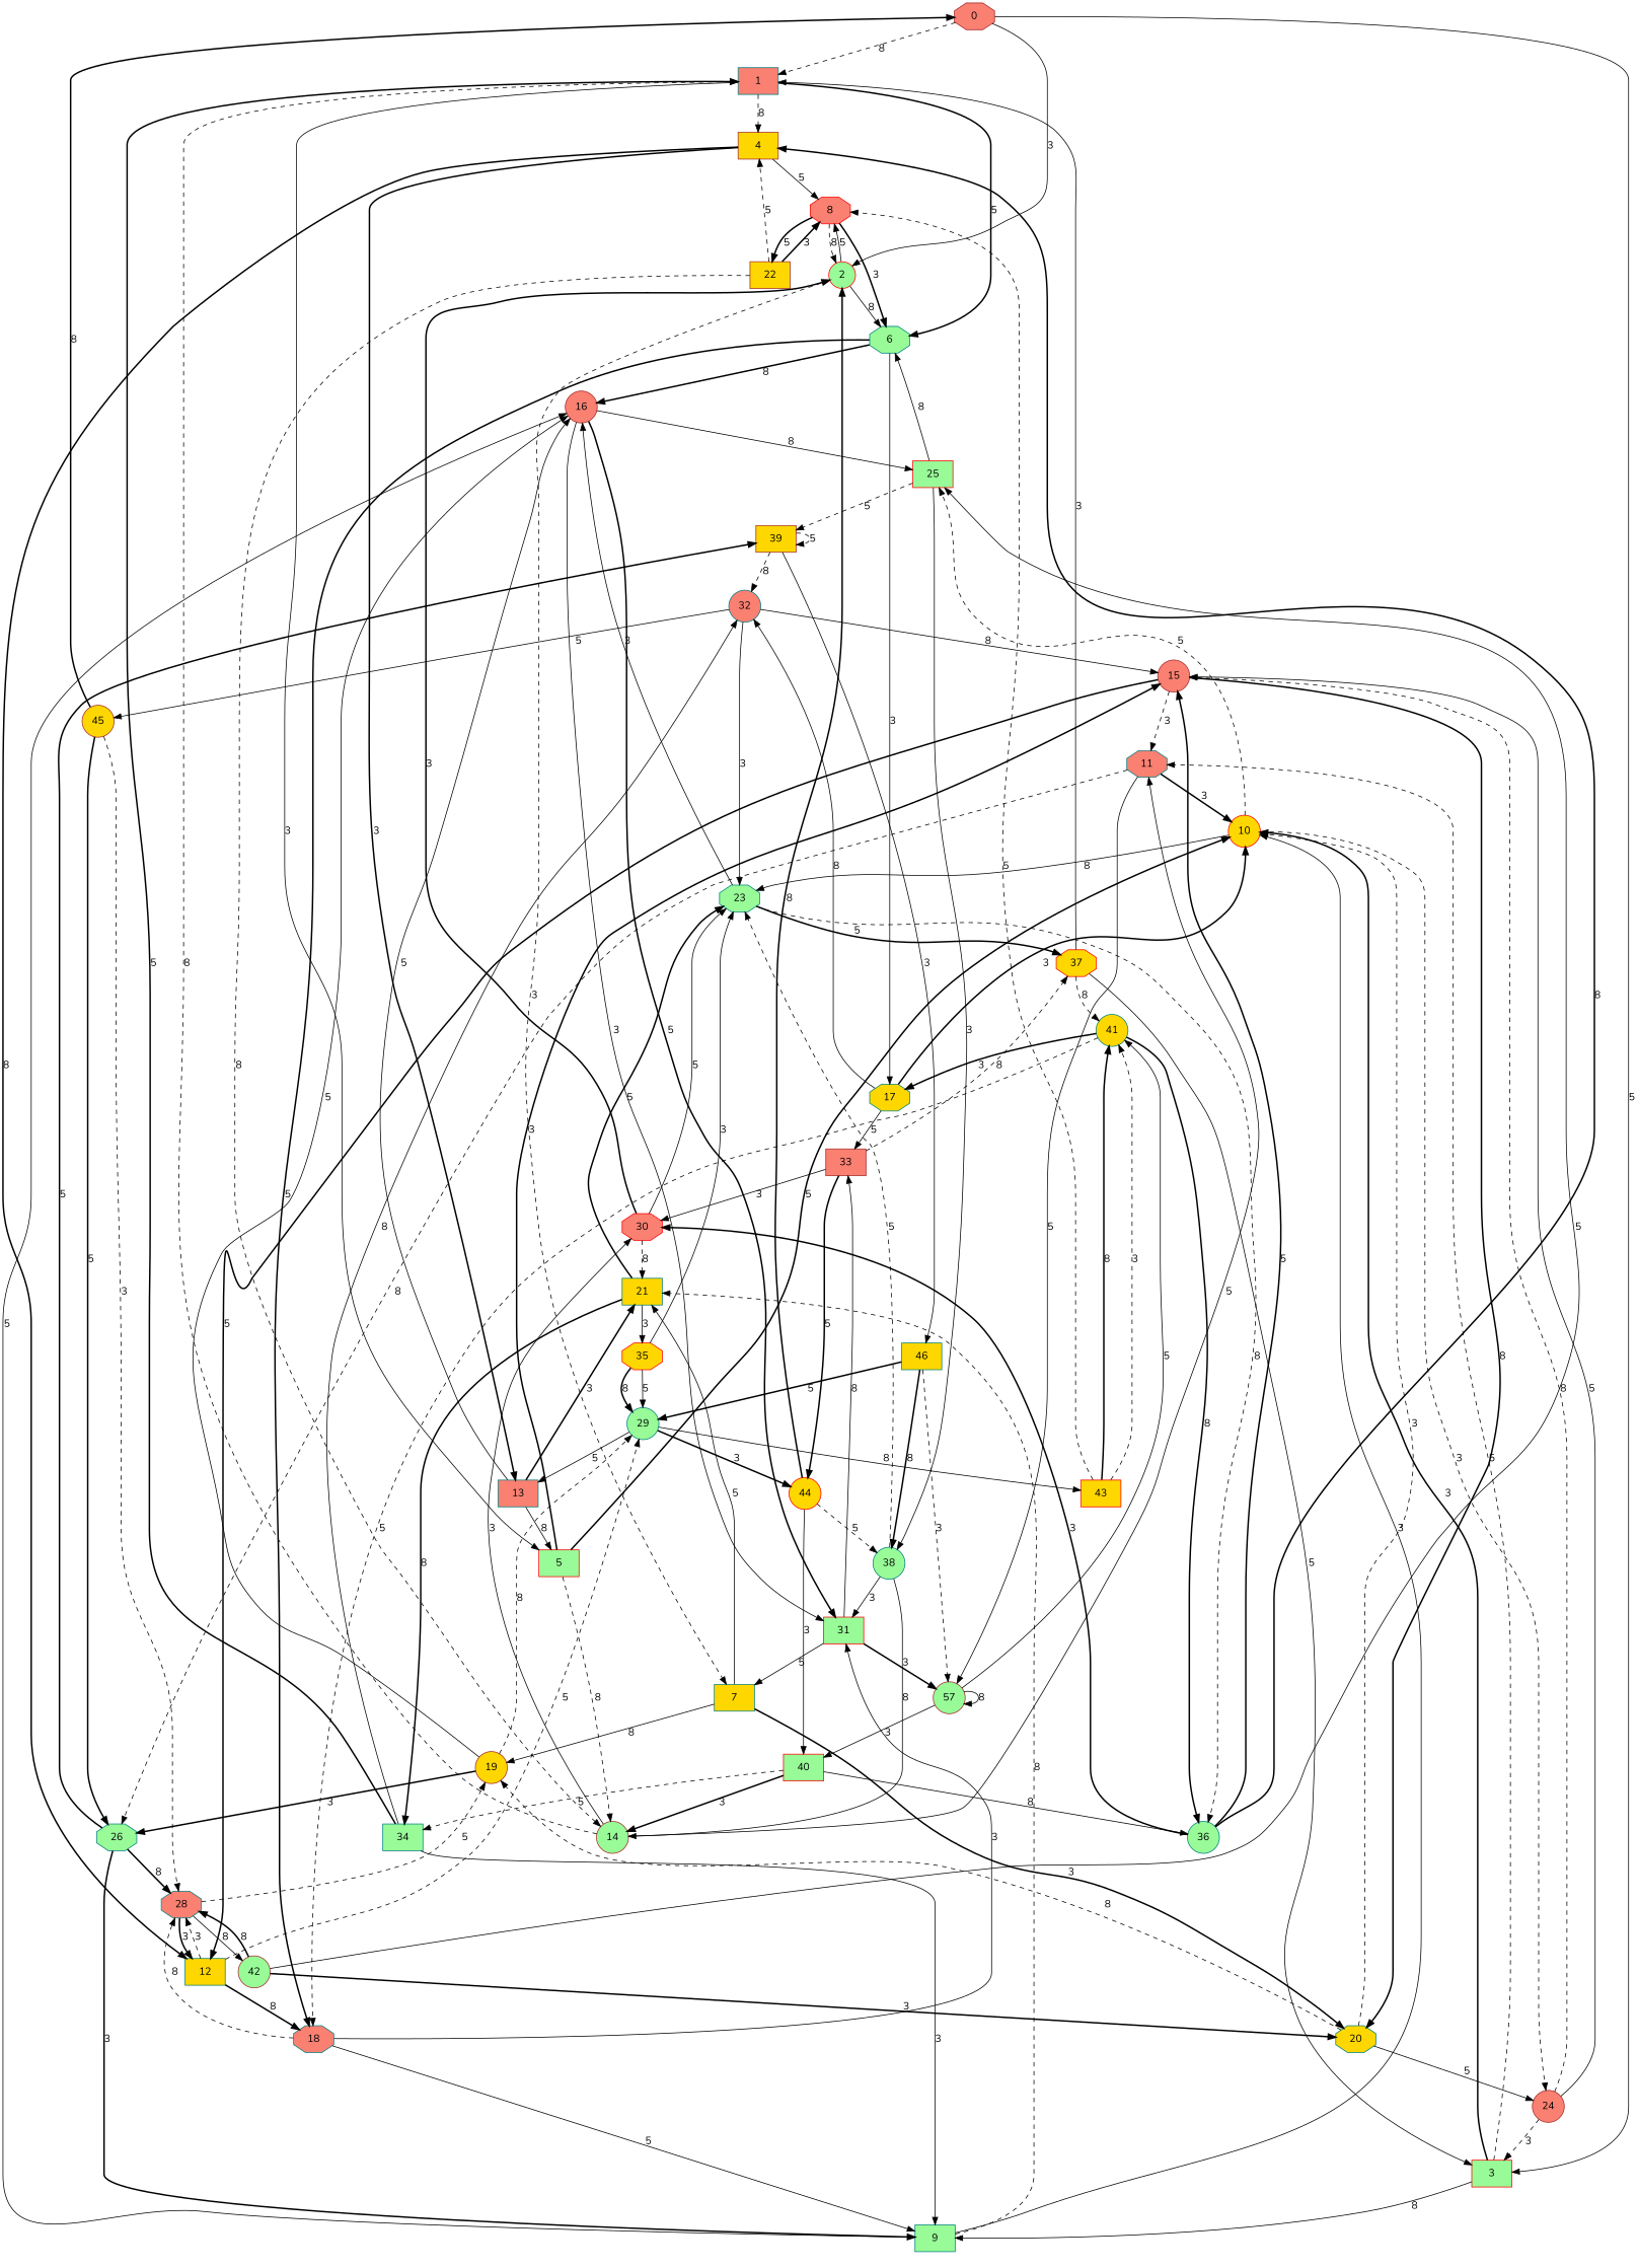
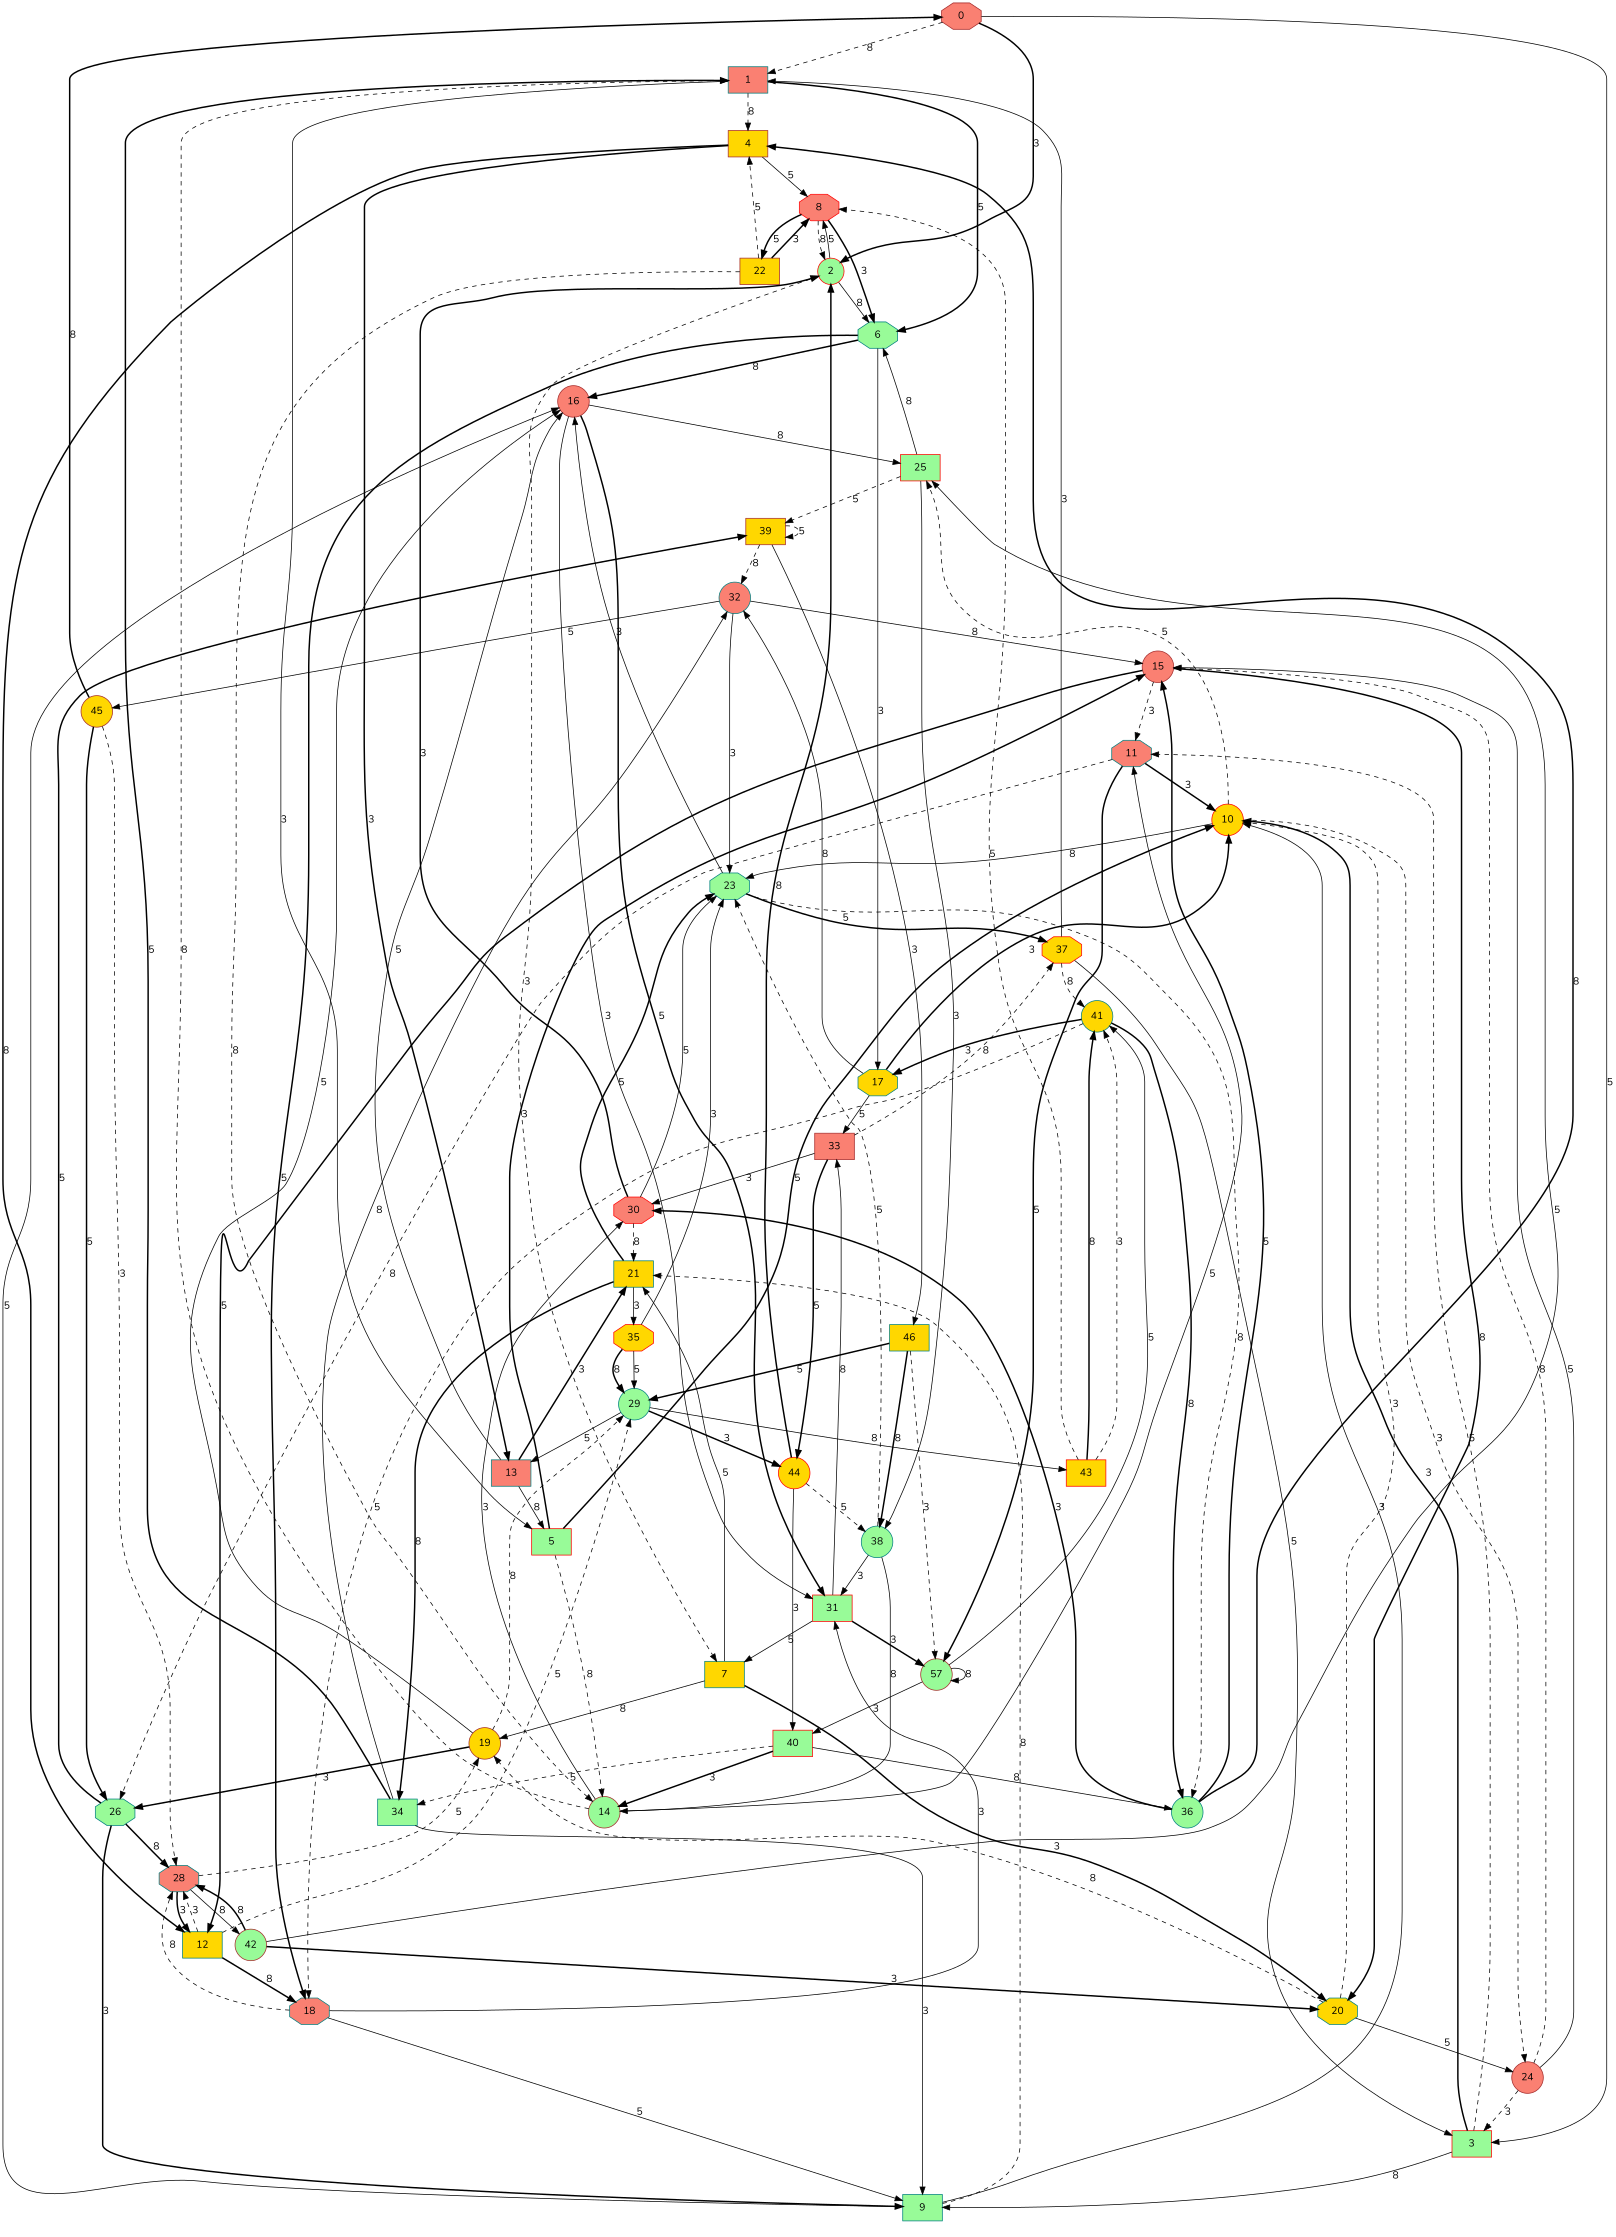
  digraph {
    fontname=Nunito
    node [color=teal fillcolor=palegreen fontname=Nunito shape=box style=filled]
    edge [fontname=Nunito style=solid]
    n1 [color=brown fillcolor=salmon label=0 shape=octagon]
    n2 [fillcolor=salmon label=1]
    n3 [color=red label=2 shape=circle]
    n4 [color=red label=3]
    n5 [color=brown fillcolor=gold label=4]
    n6 [color=red label=5]
    n7 [label=6 shape=octagon]
    n8 [fillcolor=gold label=7]
    n9 [color=red fillcolor=salmon label=8 shape=octagon]
    n10 [label=9]
    n11 [color=red fillcolor=gold label=10 shape=circle]
    n12 [fillcolor=salmon label=11 shape=octagon]
    n13 [fillcolor=gold label=12]
    n14 [fillcolor=salmon label=13]
    n15 [color=brown label=14 shape=circle]
    n16 [color=brown fillcolor=salmon label=15 shape=circle]
    n17 [color=brown fillcolor=salmon label=16 shape=circle]
    n18 [fillcolor=gold label=17 shape=octagon]
    n19 [fillcolor=salmon label=18 shape=octagon]
    n20 [color=brown fillcolor=gold label=19 shape=circle]
    n21 [fillcolor=gold label=20 shape=octagon]
    n22 [fillcolor=gold label=21]
    n23 [color=brown fillcolor=gold label=22]
    n24 [label=23 shape=octagon]
    n25 [color=brown fillcolor=salmon label=24 shape=circle]
    n26 [color=red label=25]
    n27 [label=26 shape=octagon]
    n28 [color=brown label=57 shape=circle]
    n29 [fillcolor=salmon label=28 shape=octagon]
    n30 [label=29 shape=circle]
    n31 [color=red fillcolor=salmon label=30 shape=octagon]
    n32 [color=red label=31]
    n33 [fillcolor=salmon label=32 shape=circle]
    n34 [color=brown fillcolor=salmon label=33]
    n35 [label=34]
    n36 [color=red fillcolor=gold label=35 shape=octagon]
    n37 [label=36 shape=circle]
    n38 [color=red fillcolor=gold label=37 shape=octagon]
    n39 [label=38 shape=circle]
    n40 [color=brown fillcolor=gold label=39]
    n41 [color=red label=40]
    n42 [fillcolor=gold label=41 shape=circle]
    n43 [color=brown label=42 shape=circle]
    n44 [color=red fillcolor=gold label=43]
    n45 [color=red fillcolor=gold label=44 shape=circle]
    n46 [color=brown fillcolor=gold label=45 shape=circle]
    n47 [fillcolor=gold label=46]
    n1 -> n2 [label=8 style=dashed]
-   n1 -> n3 [label=3]
+   n1 -> n3 [label=3 style=bold]
    n1 -> n4 [label=5]
    n2 -> n5 [label=8 style=dashed]
    n2 -> n6 [label=3]
    n2 -> n7 [label=5 style=bold]
    n3 -> n7 [label=8]
    n3 -> n8 [label=3 style=dashed]
    n3 -> n9 [label=5]
    n4 -> n10 [label=8]
    n4 -> n11 [label=3 style=bold]
    n4 -> n12 [label=5 style=dashed]
    n5 -> n9 [label=5]
    n5 -> n13 [label=8 style=bold]
    n5 -> n14 [label=3 style=bold]
    n6 -> n11 [label=5 style=bold]
    n6 -> n15 [label=8 style=dashed]
    n6 -> n16 [label=3 style=bold]
    n7 -> n17 [label=8 style=bold]
    n7 -> n18 [label=3]
    n7 -> n19 [label=5 style=bold]
    n8 -> n20 [label=8]
    n8 -> n21 [label=3 style=bold]
    n8 -> n22 [label=5]
    n9 -> n3 [label=8 style=dashed]
    n9 -> n7 [label=3 style=bold]
    n9 -> n23 [label=5 style=bold]
    n10 -> n11 [label=3]
    n10 -> n17 [label=5]
    n10 -> n22 [label=8 style=dashed]
    n11 -> n24 [label=8]
    n11 -> n25 [label=3 style=dashed]
    n11 -> n26 [label=5 style=dashed]
    n12 -> n11 [label=3 style=bold]
    n12 -> n27 [label=8 style=dashed]
-   n12 -> n28 [label=5]
+   n12 -> n28 [label=5 style=bold]
    n13 -> n19 [label=8 style=bold]
    n13 -> n29 [label=3 style=dashed]
    n13 -> n30 [label=5 style=dashed]
    n14 -> n6 [label=8]
    n14 -> n17 [label=5]
    n14 -> n22 [label=3 style=bold]
    n15 -> n2 [label=8 style=dashed]
    n15 -> n12 [label=5]
    n15 -> n31 [label=3]
    n16 -> n12 [label=3 style=dashed]
    n16 -> n13 [label=5 style=bold]
    n16 -> n21 [label=8 style=bold]
    n17 -> n26 [label=8]
    n17 -> n32 [label=3]
    n17 -> n32 [label=5 style=bold]
    n18 -> n11 [label=3 style=bold]
    n18 -> n33 [label=8]
    n18 -> n34 [label=5]
    n19 -> n10 [label=5]
    n19 -> n29 [label=8 style=dashed]
    n19 -> n32 [label=3]
    n20 -> n17 [label=5]
    n20 -> n27 [label=3 style=bold]
    n20 -> n30 [label=8 style=dashed]
    n21 -> n11 [label=3 style=dashed]
    n21 -> n20 [label=8 style=dashed]
    n21 -> n25 [label=5]
    n22 -> n24 [label=5 style=bold]
    n22 -> n35 [label=8 style=bold]
    n22 -> n36 [label=3]
    n23 -> n5 [label=5 style=dashed]
    n23 -> n9 [label=3 style=bold]
    n23 -> n15 [label=8 style=dashed]
    n24 -> n17 [label=3]
    n24 -> n37 [label=8 style=dashed]
    n24 -> n38 [label=5 style=bold]
    n25 -> n4 [label=3 style=dashed]
    n25 -> n16 [label=8 style=dashed]
    n25 -> n16 [label=5]
    n26 -> n7 [label=8]
    n26 -> n39 [label=3]
    n26 -> n40 [label=5 style=dashed]
    n27 -> n10 [label=3 style=bold]
    n27 -> n29 [label=8 style=bold]
    n27 -> n40 [label=5 style=bold]
    n28 -> n28 [label=8]
    n28 -> n41 [label=3]
    n28 -> n42 [label=5]
    n29 -> n13 [label=3 style=bold]
    n29 -> n20 [label=5 style=dashed]
    n29 -> n43 [label=8]
    n30 -> n14 [label=5]
    n30 -> n44 [label=8]
    n30 -> n45 [label=3 style=bold]
    n31 -> n3 [label=3 style=bold]
    n31 -> n22 [label=8 style=dashed]
    n31 -> n24 [label=5]
    n32 -> n8 [label=5]
    n32 -> n28 [label=3 style=bold]
    n32 -> n34 [label=8]
    n33 -> n16 [label=8]
    n33 -> n24 [label=3]
    n33 -> n46 [label=5]
    n34 -> n31 [label=3]
    n34 -> n38 [label=8 style=dashed]
    n34 -> n45 [label=5 style=bold]
    n35 -> n2 [label=5 style=bold]
    n35 -> n10 [label=3]
    n35 -> n33 [label=8]
    n36 -> n24 [label=3]
    n36 -> n30 [label=8 style=bold]
    n36 -> n30 [label=5]
    n37 -> n5 [label=8 style=bold]
    n37 -> n16 [label=5 style=bold]
    n37 -> n31 [label=3 style=bold]
    n38 -> n2 [label=3]
    n38 -> n4 [label=5]
    n38 -> n42 [label=8 style=dashed]
    n39 -> n15 [label=8]
    n39 -> n24 [label=5 style=dashed]
    n39 -> n32 [label=3]
    n40 -> n33 [label=8 style=dashed]
    n40 -> n40 [label=5 style=dashed]
    n40 -> n47 [label=3]
    n41 -> n15 [label=3 style=bold]
    n41 -> n35 [label=5 style=dashed]
    n41 -> n37 [label=8]
    n42 -> n18 [label=3 style=bold]
    n42 -> n19 [label=5 style=dashed]
    n42 -> n37 [label=8 style=bold]
    n43 -> n21 [label=3 style=bold]
    n43 -> n26 [label=5]
    n43 -> n29 [label=8 style=bold]
    n44 -> n9 [label=5 style=dashed]
    n44 -> n42 [label=8 style=bold]
    n44 -> n42 [label=3 style=dashed]
    n45 -> n3 [label=8 style=bold]
    n45 -> n39 [label=5 style=dashed]
    n45 -> n41 [label=3]
    n46 -> n1 [label=8 style=bold]
    n46 -> n27 [label=5 style=bold]
    n46 -> n29 [label=3 style=dashed]
    n47 -> n28 [label=3 style=dashed]
    n47 -> n30 [label=5 style=bold]
    n47 -> n39 [label=8 style=bold]
  }
